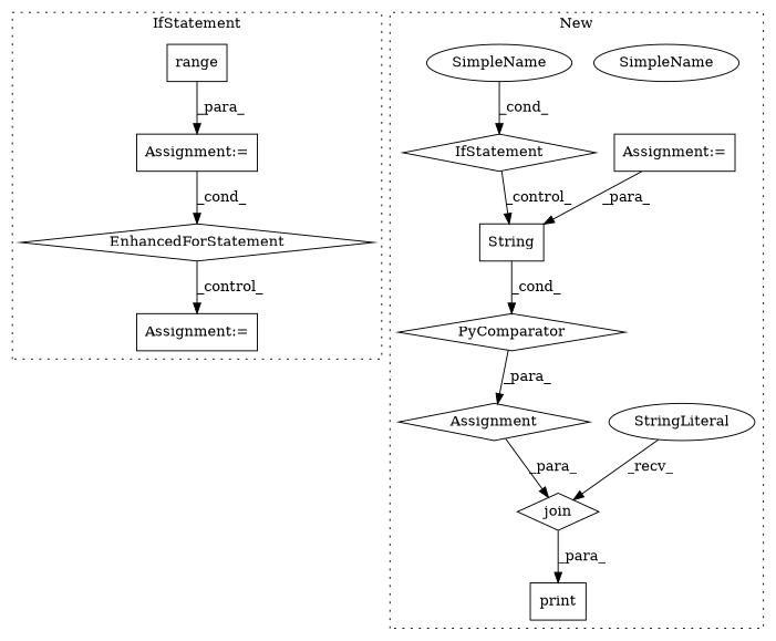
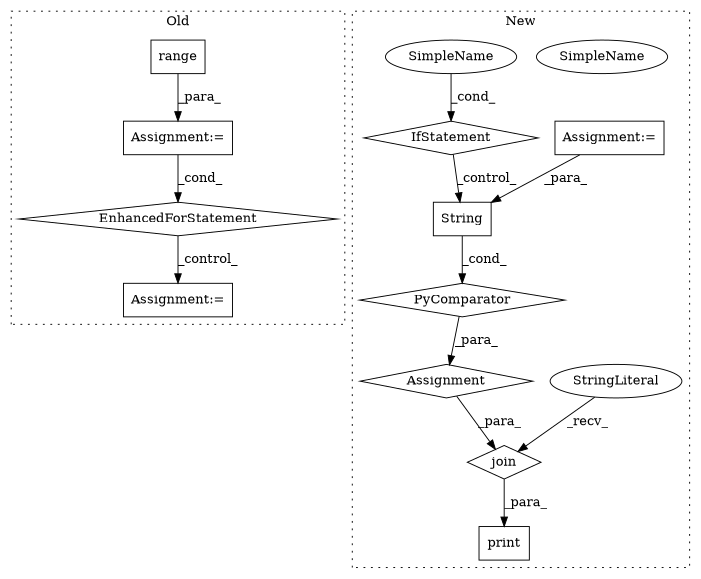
  digraph {
    node [a=32 l=19 s=2987 shape=box]
    n1 [l="6,1" label=range s="12551,12575"]
    n2 [a=7 l="53,2" label="Assignment:=" s="12490,12576"]
    n3 [a=70 l="53,2" label=EnhancedForStatement s="12490,12576" shape=diamond]
    n4 [a=7 l=1 label="Assignment:=" s=12589]
    n5 [l="16,-3" label=join s="2898,3012" shape=diamond]
    n6 [a=113 label=PyComparator shape=diamond]
    n7 [a=7 label="Assignment:="]
    n8 [a=45 l=4 label=StringLiteral s=2893 shape=ellipse]
    n9 [a=107 l=98 label=Assignment s=2914 shape=diamond]
    n10 [l="7,1" label=String s="2914,2922"]
    n11 [l="6,1" label=print s="2887,3009"]
    n12 [a=42 l=5 label=SimpleName s=3001 shape=ellipse]
    n13 [a=25 label=IfStatement shape=diamond]
    n14 [a=42 l=5 label=SimpleName s=3001 shape=ellipse]
    subgraph cluster_1 {
-     label=IfStatement
+     label=Old
      style=dotted
      n1
      n2
      n3
      n4
    }
    subgraph cluster_2 {
      label=New
      style=dotted
      n5
      n6
      n7
      n8
      n9
      n10
      n11
      n12
      n13
      n14
    }
    n1 -> n2 [label=_para_]
    n2 -> n3 [label=_cond_]
    n3 -> n4 [label=_control_]
    n5 -> n11 [label=_para_]
    n6 -> n9 [label=_para_]
    n7 -> n10 [label=_para_]
    n8 -> n5 [label=_recv_]
    n9 -> n5 [label=_para_]
    n10 -> n6 [label=_cond_]
    n13 -> n10 [label=_control_]
    n14 -> n13 [label=_cond_]
  }
